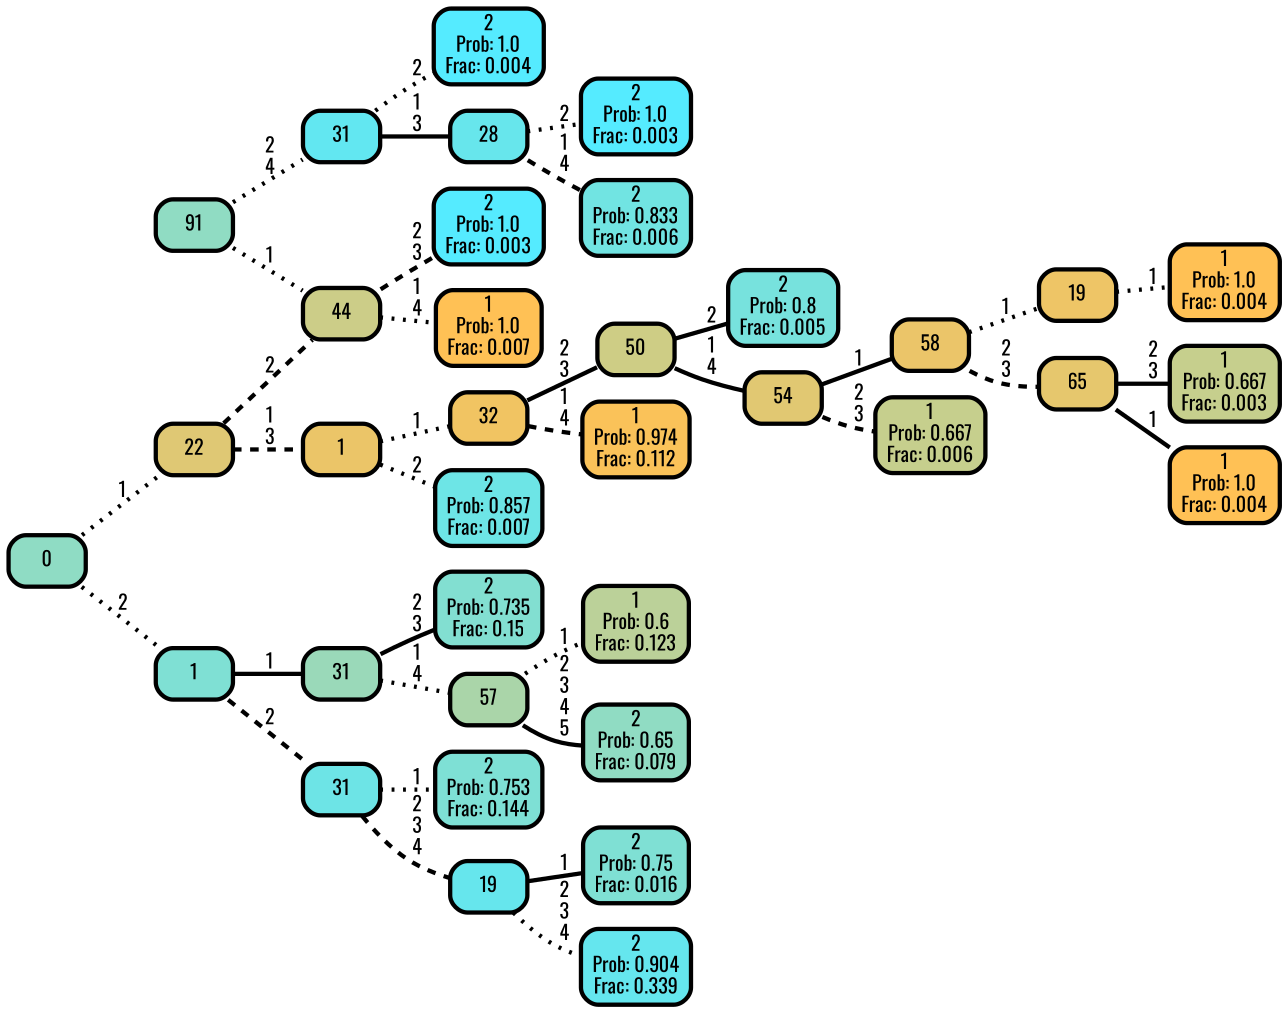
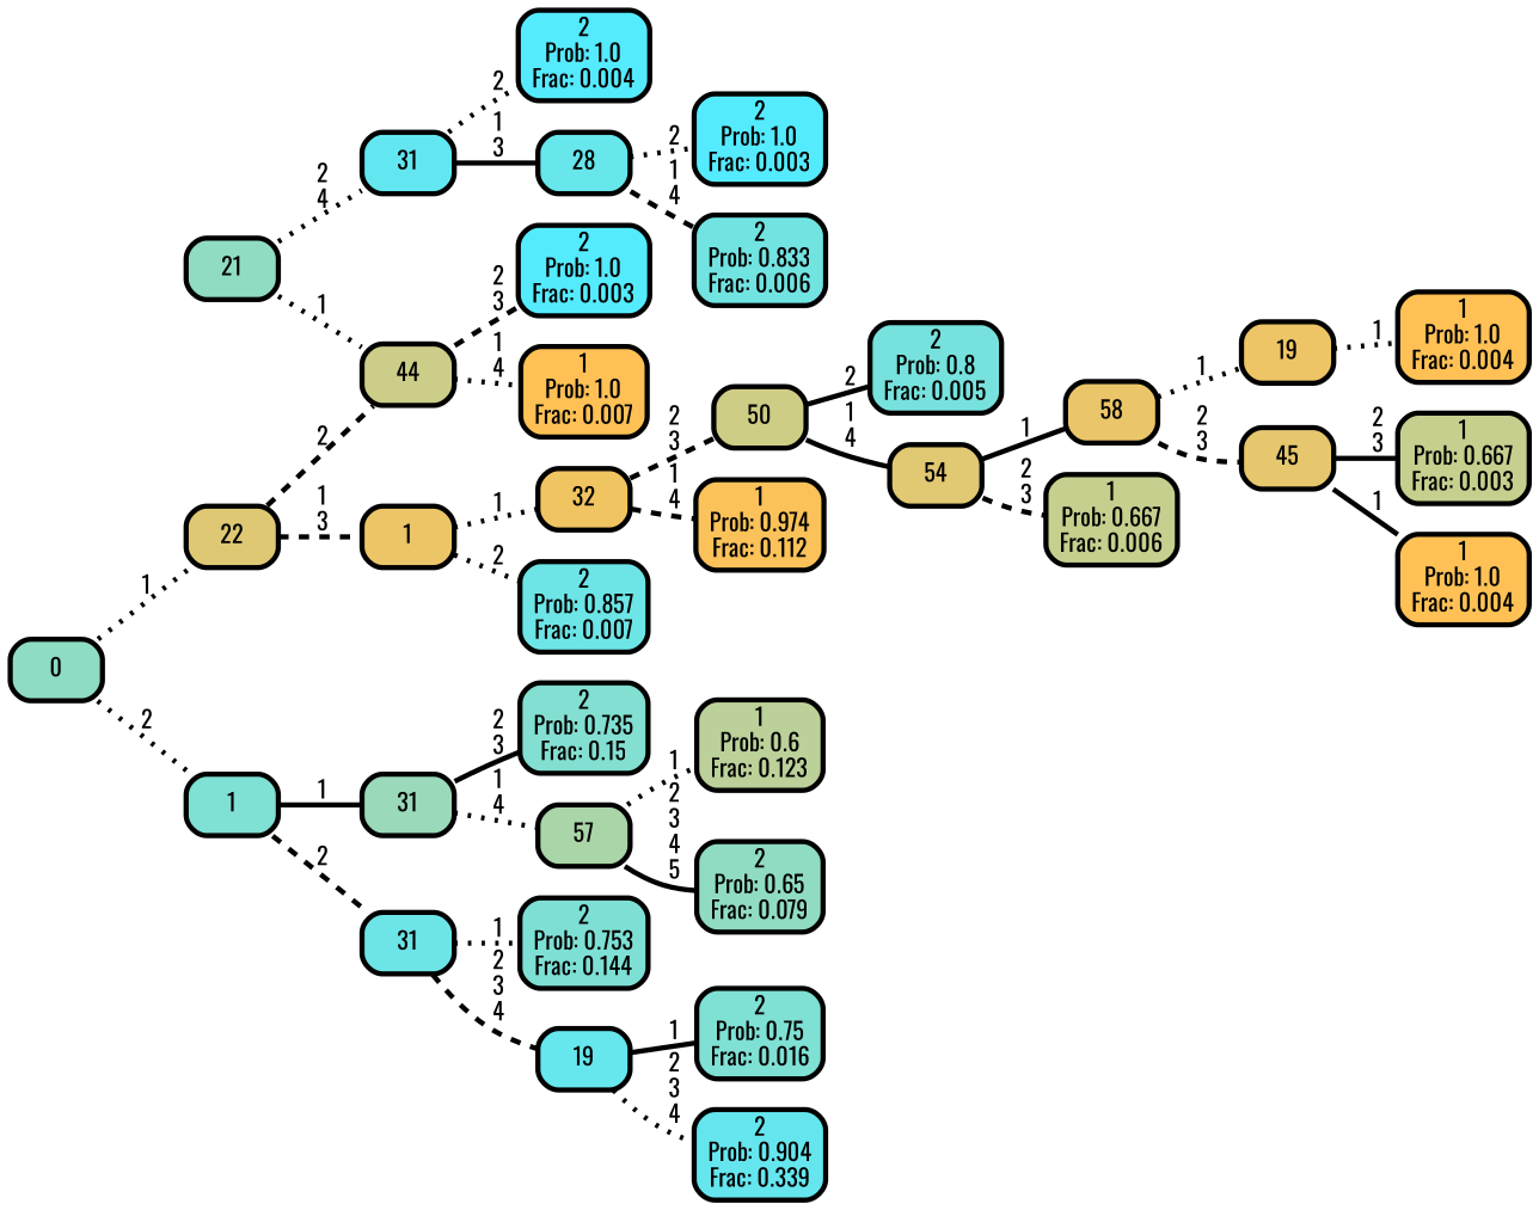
  graph {
    fontname=Oswald
    rankdir=LR
    ranksep="0 equally"
    splines=straight
    node [color=black fillcolor="#55ebff" fontcolor=black fontname=Oswald penwidth=3 shape=box style="filled, rounded"]
    edge [color=black fontname=Oswald penwidth=3 style=dotted]
    n1 [label="2\nProb: 1.0\nFrac: 0.003"]
    n2 [fillcolor="#cccd88" label=44]
    n3 [fillcolor="#ffc155" label="1\nProb: 1.0\nFrac: 0.007"]
-   n4 [fillcolor="#90dcc3" label=91]
+   n4 [fillcolor="#90dcc3" label=21]
    n5 [fillcolor="#62e7f1" label=31]
    n6 [label="2\nProb: 1.0\nFrac: 0.004"]
    n7 [fillcolor="#67e6ec" label=28]
    n8 [label="2\nProb: 1.0\nFrac: 0.003"]
    n9 [fillcolor="#71e4e2" label="2\nProb: 0.833\nFrac: 0.006"]
    n10 [fillcolor="#dfc874" label=22]
    n11 [fillcolor="#ebc568" label=1]
    n12 [fillcolor="#f1c462" label=32]
    n13 [fillcolor="#6de5e6" label="2\nProb: 0.857\nFrac: 0.007"]
    n14 [fillcolor="#77e2dd" label="2\nProb: 0.8\nFrac: 0.005"]
    n15 [fillcolor="#cecd85" label=50]
    n16 [fillcolor="#e1c872" label=54]
    n17 [fillcolor="#ebc569" label=58]
    n18 [fillcolor="#c6cf8d" label="1\nProb: 0.667\nFrac: 0.006"]
    n19 [fillcolor="#ffc155" label="1\nProb: 1.0\nFrac: 0.004"]
    n20 [fillcolor="#eec566" label=19]
-   n21 [fillcolor="#e6c76d" label=65]
+   n21 [fillcolor="#e6c76d" label=45]
    n22 [fillcolor="#ffc155" label="1\nProb: 1.0\nFrac: 0.004"]
    n23 [fillcolor="#c6cf8d" label="1\nProb: 0.667\nFrac: 0.003"]
    n24 [fillcolor="#fac259" label="1\nProb: 0.974\nFrac: 0.112"]
    n25 [fillcolor="#8fdcc4" label=0]
    n26 [fillcolor="#7fe0d4" label=1]
    n27 [fillcolor="#9ad9b9" label=31]
    n28 [fillcolor="#6de4e6" label=31]
    n29 [fillcolor="#82dfd1" label="2\nProb: 0.735\nFrac: 0.15"]
    n30 [fillcolor="#aad5a9" label=57]
    n31 [fillcolor="#bbd199" label="1\nProb: 0.6\nFrac: 0.123"]
    n32 [fillcolor="#90dcc3" label="2\nProb: 0.65\nFrac: 0.079"]
    n33 [fillcolor="#7ee0d5" label="2\nProb: 0.753\nFrac: 0.144"]
    n34 [fillcolor="#66e6ed" label=19]
    n35 [fillcolor="#7fe0d4" label="2\nProb: 0.75\nFrac: 0.016"]
    n36 [fillcolor="#65e6ee" label="2\nProb: 0.904\nFrac: 0.339"]
    subgraph sub_1 {
      rank=same
    }
    n2 -- n1 [label=" 2\n 3" style=dashed]
    n2 -- n3 [label=" 1\n 4"]
    n4 -- n2 [label=" 1"]
    n4 -- n5 [label=" 2\n 4"]
    n5 -- n6 [label=" 2"]
    n5 -- n7 [label=" 1\n 3" style=bold]
    n7 -- n8 [label=" 2"]
    n7 -- n9 [label=" 1\n 4" style=dashed]
    n10 -- n2 [label=" 2" style=dashed]
    n10 -- n11 [label=" 1\n 3" style=dashed]
    n11 -- n12 [label=" 1"]
    n11 -- n13 [label=" 2"]
-   n12 -- n15 [label=" 2\n 3" style=bold]
+   n12 -- n15 [label=" 2\n 3" style=dashed]
    n12 -- n24 [label=" 1\n 4" style=dashed]
    n15 -- n14 [label=" 2" style=bold]
    n15 -- n16 [label=" 1\n 4" style=bold]
    n16 -- n17 [label=" 1" style=bold]
    n16 -- n18 [label=" 2\n 3" style=dashed]
    n17 -- n20 [label=" 1"]
    n17 -- n21 [label=" 2\n 3" style=dashed]
    n20 -- n19 [label=" 1"]
    n21 -- n22 [label=" 1" style=bold]
    n21 -- n23 [label=" 2\n 3" style=bold]
    n25 -- n10 [label=" 1"]
    n25 -- n26 [label=" 2"]
    n26 -- n27 [label=" 1" style=bold]
    n26 -- n28 [label=" 2" style=dashed]
    n27 -- n29 [label=" 2\n 3" style=bold]
    n27 -- n30 [label=" 1\n 4"]
    n28 -- n33 [label=" 1"]
    n28 -- n34 [label=" 2\n 3\n 4" style=dashed]
    n30 -- n31 [label=" 1"]
    n30 -- n32 [label=" 2\n 3\n 4\n 5" style=bold]
    n34 -- n35 [label=" 1" style=bold]
    n34 -- n36 [label=" 2\n 3\n 4"]
  }
